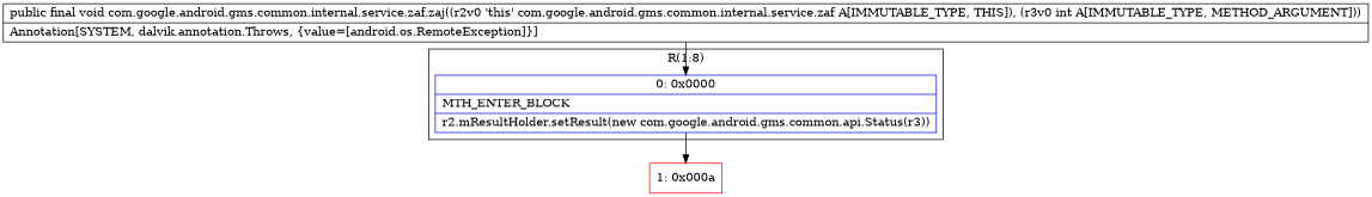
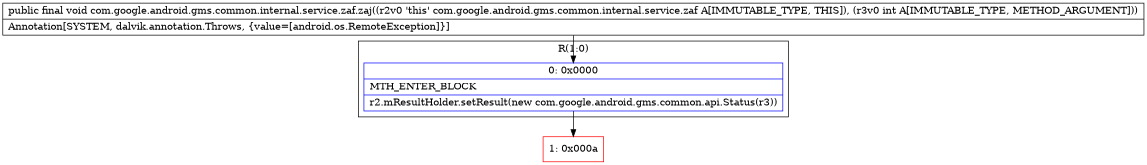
  digraph {
    node [shape=record]
    n1 [color=blue label="{0\:\ 0x0000|MTH_ENTER_BLOCK\l|r2.mResultHolder.setResult(new com.google.android.gms.common.api.Status(r3))\l}"]
    n2 [color=red label="{1\:\ 0x000a}"]
    n3 [label="{public final void com.google.android.gms.common.internal.service.zaf.zaj((r2v0 'this' com.google.android.gms.common.internal.service.zaf A[IMMUTABLE_TYPE, THIS]), (r3v0 int A[IMMUTABLE_TYPE, METHOD_ARGUMENT]))  | Annotation[SYSTEM, dalvik.annotation.Throws, \{value=[android.os.RemoteException]\}]\l}"]
    subgraph cluster_1 {
-     label="R(1:8)"
+     label="R(1:0)"
      n1
    }
    n1 -> n2
    n3 -> n1
  }
